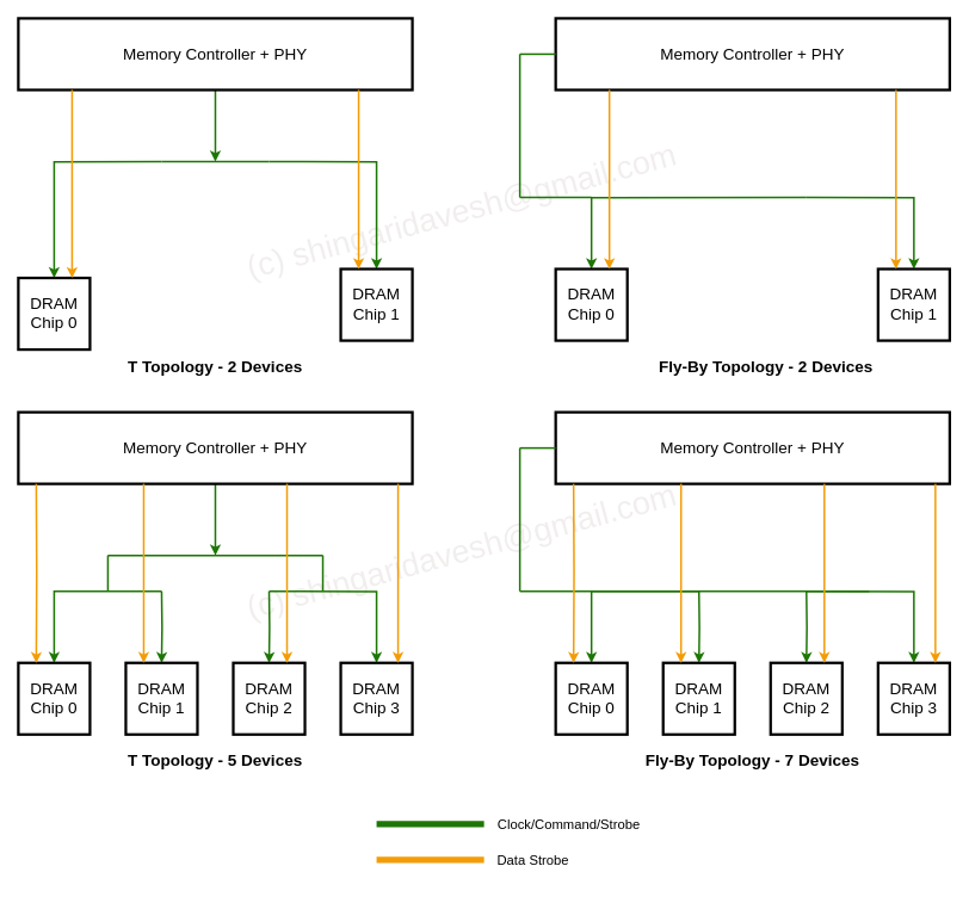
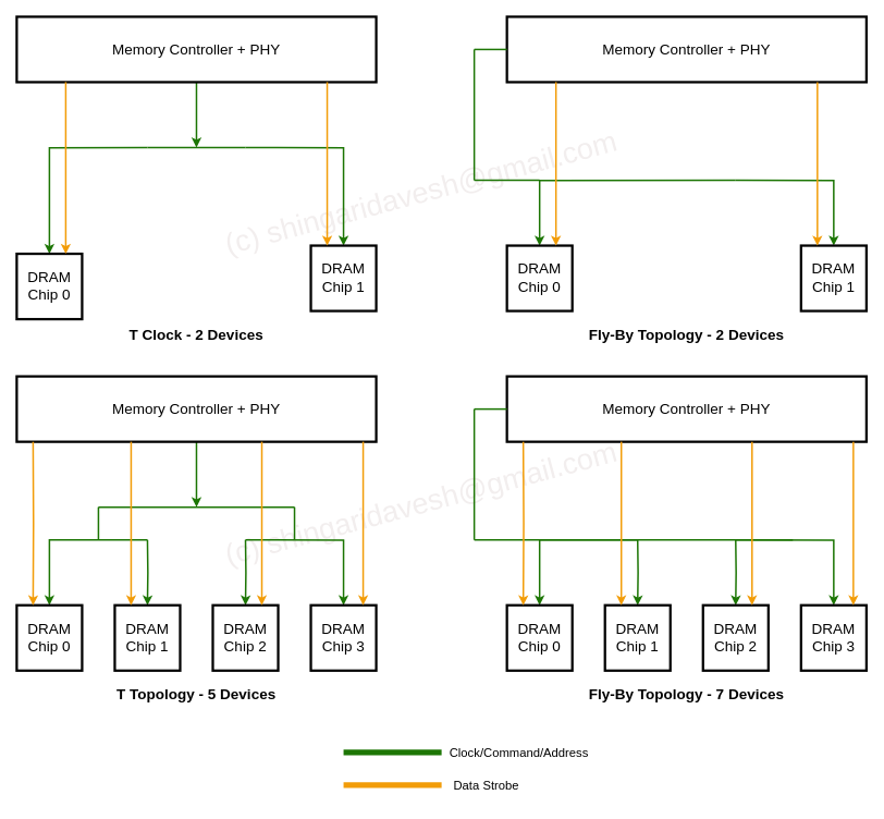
  <mxCell id="0" />
  <mxCell id="1" parent="0" />
  <mxCell id="2" value="(c) shingaridavesh@gmail.com" style="text;html=1;align=center;verticalAlign=middle;whiteSpace=wrap;rounded=0;fontSize=36;fontColor=#f2eeee;rotation=-15;" vertex="1" parent="1"><mxGeometry x="80" y="220" width="870" height="30" as="geometry" /></mxCell>
  <mxCell id="3" value="(c) shingaridavesh@gmail.com" style="text;html=1;align=center;verticalAlign=middle;whiteSpace=wrap;rounded=0;fontSize=36;fontColor=#f2eeee;rotation=-15;" vertex="1" parent="1"><mxGeometry x="80" y="600" width="870" height="30" as="geometry" /></mxCell>
  <mxCell id="4" style="edgeStyle=orthogonalEdgeStyle;rounded=0;orthogonalLoop=1;jettySize=auto;html=1;entryX=0.5;entryY=0;entryDx=0;entryDy=0;strokeWidth=2;strokeColor=#1d7605;" edge="1" parent="1" target="10"><mxGeometry relative="1" as="geometry"><mxPoint x="180" y="660" as="sourcePoint" /><Array as="points"><mxPoint x="180" y="660" /><mxPoint x="60" y="660" /></Array></mxGeometry></mxCell>
  <mxCell id="5" style="edgeStyle=orthogonalEdgeStyle;rounded=0;orthogonalLoop=1;jettySize=auto;html=1;strokeWidth=2;strokeColor=#1d7605;" edge="1" parent="1" target="11"><mxGeometry relative="1" as="geometry"><mxPoint x="180" y="660" as="sourcePoint" /></mxGeometry></mxCell>
  <mxCell id="6" style="edgeStyle=orthogonalEdgeStyle;rounded=0;orthogonalLoop=1;jettySize=auto;html=1;entryX=0.5;entryY=0;entryDx=0;entryDy=0;strokeWidth=2;strokeColor=#1d7605;" edge="1" parent="1" target="12"><mxGeometry relative="1" as="geometry"><mxPoint x="300" y="660" as="sourcePoint" /></mxGeometry></mxCell>
  <mxCell id="7" style="edgeStyle=orthogonalEdgeStyle;rounded=0;orthogonalLoop=1;jettySize=auto;html=1;strokeWidth=2;strokeColor=#1d7605;" edge="1" parent="1" target="13"><mxGeometry relative="1" as="geometry"><mxPoint x="300" y="660" as="sourcePoint" /></mxGeometry></mxCell>
  <mxCell id="8" style="edgeStyle=orthogonalEdgeStyle;rounded=0;orthogonalLoop=1;jettySize=auto;html=1;strokeWidth=2;strokeColor=#1d7605;" edge="1" parent="1" source="9"><mxGeometry relative="1" as="geometry"><mxPoint x="240" y="620" as="targetPoint" /></mxGeometry></mxCell>
  <mxCell id="9" value="Memory Controller + PHY" style="rounded=0;whiteSpace=wrap;html=1;fontSize=18;strokeWidth=3;" vertex="1" parent="1"><mxGeometry y="460" width="440" height="80" as="geometry" x="20" /></mxCell>
  <mxCell id="10" value="DRAM Chip 0" style="rounded=0;whiteSpace=wrap;html=1;fontSize=18;strokeWidth=3;" vertex="1" parent="1"><mxGeometry y="740" width="80" height="80" as="geometry" x="20" /></mxCell>
  <mxCell id="11" value="DRAM Chip 1" style="rounded=0;whiteSpace=wrap;html=1;fontSize=18;strokeWidth=3;" vertex="1" parent="1"><mxGeometry x="140" y="740" width="80" height="80" as="geometry" /></mxCell>
  <mxCell id="12" value="DRAM Chip 2" style="rounded=0;whiteSpace=wrap;html=1;fontSize=18;strokeWidth=3;" vertex="1" parent="1"><mxGeometry x="260" y="740" width="80" height="80" as="geometry" /></mxCell>
  <mxCell id="13" value="DRAM Chip 3" style="rounded=0;whiteSpace=wrap;html=1;fontSize=18;strokeWidth=3;" vertex="1" parent="1"><mxGeometry x="380" y="740" width="80" height="80" as="geometry" /></mxCell>
  <mxCell id="14" value="" style="endArrow=none;html=1;rounded=0;strokeWidth=2;strokeColor=#1d7605;" edge="1" parent="1"><mxGeometry width="50" height="50" relative="1" as="geometry"><mxPoint x="120" y="620" as="sourcePoint" /><mxPoint x="360" y="620" as="targetPoint" /></mxGeometry></mxCell>
  <mxCell id="15" value="" style="endArrow=none;html=1;rounded=0;strokeWidth=2;strokeColor=#1d7605;" edge="1" parent="1"><mxGeometry width="50" height="50" relative="1" as="geometry"><mxPoint x="120" y="660" as="sourcePoint" /><mxPoint x="120" y="620" as="targetPoint" /></mxGeometry></mxCell>
  <mxCell id="16" value="" style="endArrow=none;html=1;rounded=0;strokeWidth=2;strokeColor=#1d7605;" edge="1" parent="1"><mxGeometry width="50" height="50" relative="1" as="geometry"><mxPoint x="360" y="660" as="sourcePoint" /><mxPoint x="360" y="620" as="targetPoint" /></mxGeometry></mxCell>
  <mxCell id="17" style="edgeStyle=orthogonalEdgeStyle;rounded=0;orthogonalLoop=1;jettySize=auto;html=1;strokeWidth=2;entryX=0.25;entryY=0;entryDx=0;entryDy=0;strokeColor=#f29c07;" edge="1" parent="1" target="10"><mxGeometry relative="1" as="geometry"><mxPoint x="40" y="620" as="targetPoint" /><mxPoint x="40" y="540" as="sourcePoint" /></mxGeometry></mxCell>
  <mxCell id="18" style="edgeStyle=orthogonalEdgeStyle;rounded=0;orthogonalLoop=1;jettySize=auto;html=1;strokeWidth=2;entryX=0.25;entryY=0;entryDx=0;entryDy=0;strokeColor=#f29c07;" edge="1" parent="1"><mxGeometry relative="1" as="geometry"><mxPoint x="160" y="740" as="targetPoint" /><mxPoint x="160" y="540" as="sourcePoint" /></mxGeometry></mxCell>
  <mxCell id="19" style="edgeStyle=orthogonalEdgeStyle;rounded=0;orthogonalLoop=1;jettySize=auto;html=1;strokeWidth=2;entryX=0.25;entryY=0;entryDx=0;entryDy=0;strokeColor=#f29c07;" edge="1" parent="1"><mxGeometry relative="1" as="geometry"><mxPoint x="320" y="740" as="targetPoint" /><mxPoint x="320" y="540" as="sourcePoint" /></mxGeometry></mxCell>
  <mxCell id="20" style="edgeStyle=orthogonalEdgeStyle;rounded=0;orthogonalLoop=1;jettySize=auto;html=1;strokeWidth=2;entryX=0.25;entryY=0;entryDx=0;entryDy=0;strokeColor=#f29c07;" edge="1" parent="1"><mxGeometry relative="1" as="geometry"><mxPoint x="444" y="740" as="targetPoint" /><mxPoint x="444" y="540" as="sourcePoint" /></mxGeometry></mxCell>
  <mxCell id="21" style="edgeStyle=orthogonalEdgeStyle;rounded=0;orthogonalLoop=1;jettySize=auto;html=1;entryX=0.5;entryY=0;entryDx=0;entryDy=0;strokeWidth=2;strokeColor=#1d7605;" edge="1" parent="1" target="26"><mxGeometry relative="1" as="geometry"><mxPoint x="780" y="660" as="sourcePoint" /><Array as="points"><mxPoint x="780" y="660" /><mxPoint x="660" y="660" /></Array></mxGeometry></mxCell>
  <mxCell id="22" style="edgeStyle=orthogonalEdgeStyle;rounded=0;orthogonalLoop=1;jettySize=auto;html=1;strokeWidth=2;strokeColor=#1d7605;" edge="1" parent="1" target="27"><mxGeometry relative="1" as="geometry"><mxPoint x="780" y="660" as="sourcePoint" /></mxGeometry></mxCell>
  <mxCell id="23" style="edgeStyle=orthogonalEdgeStyle;rounded=0;orthogonalLoop=1;jettySize=auto;html=1;entryX=0.5;entryY=0;entryDx=0;entryDy=0;strokeWidth=2;strokeColor=#1d7605;" edge="1" parent="1" target="28"><mxGeometry relative="1" as="geometry"><mxPoint x="900" y="660" as="sourcePoint" /></mxGeometry></mxCell>
  <mxCell id="24" style="edgeStyle=orthogonalEdgeStyle;rounded=0;orthogonalLoop=1;jettySize=auto;html=1;strokeWidth=2;strokeColor=#1d7605;" edge="1" parent="1" target="29"><mxGeometry relative="1" as="geometry"><mxPoint x="900" y="660" as="sourcePoint" /></mxGeometry></mxCell>
  <mxCell id="25" value="Memory Controller + PHY" style="rounded=0;whiteSpace=wrap;html=1;fontSize=18;strokeWidth=3;" vertex="1" parent="1"><mxGeometry x="620" y="460" width="440" height="80" as="geometry" /></mxCell>
  <mxCell id="26" value="DRAM Chip 0" style="rounded=0;whiteSpace=wrap;html=1;fontSize=18;strokeWidth=3;" vertex="1" parent="1"><mxGeometry x="620" y="740" width="80" height="80" as="geometry" /></mxCell>
  <mxCell id="27" value="DRAM Chip 1" style="rounded=0;whiteSpace=wrap;html=1;fontSize=18;strokeWidth=3;" vertex="1" parent="1"><mxGeometry x="740" y="740" width="80" height="80" as="geometry" /></mxCell>
  <mxCell id="28" value="DRAM Chip 2" style="rounded=0;whiteSpace=wrap;html=1;fontSize=18;strokeWidth=3;" vertex="1" parent="1"><mxGeometry x="860" y="740" width="80" height="80" as="geometry" /></mxCell>
  <mxCell id="29" value="DRAM Chip 3" style="rounded=0;whiteSpace=wrap;html=1;fontSize=18;strokeWidth=3;" vertex="1" parent="1"><mxGeometry x="980" y="740" width="80" height="80" as="geometry" /></mxCell>
  <mxCell id="30" value="" style="endArrow=none;html=1;rounded=0;strokeWidth=2;strokeColor=#1d7605;" edge="1" parent="1"><mxGeometry width="50" height="50" relative="1" as="geometry"><mxPoint x="580" y="660" as="sourcePoint" /><mxPoint x="970" y="660" as="targetPoint" /></mxGeometry></mxCell>
  <mxCell id="31" value="" style="endArrow=none;html=1;rounded=0;strokeWidth=2;strokeColor=#1d7605;exitX=0;exitY=0.5;exitDx=0;exitDy=0;" edge="1" parent="1" source="25"><mxGeometry width="50" height="50" relative="1" as="geometry"><mxPoint x="720" y="660" as="sourcePoint" /><mxPoint x="580" y="500" as="targetPoint" /></mxGeometry></mxCell>
  <mxCell id="32" style="edgeStyle=orthogonalEdgeStyle;rounded=0;orthogonalLoop=1;jettySize=auto;html=1;strokeWidth=2;entryX=0.25;entryY=0;entryDx=0;entryDy=0;strokeColor=#f29c07;" edge="1" parent="1" target="26"><mxGeometry relative="1" as="geometry"><mxPoint x="640" y="620" as="targetPoint" /><mxPoint x="640" y="540" as="sourcePoint" /></mxGeometry></mxCell>
  <mxCell id="33" style="edgeStyle=orthogonalEdgeStyle;rounded=0;orthogonalLoop=1;jettySize=auto;html=1;strokeWidth=2;entryX=0.25;entryY=0;entryDx=0;entryDy=0;strokeColor=#f29c07;" edge="1" parent="1"><mxGeometry relative="1" as="geometry"><mxPoint x="760" y="740" as="targetPoint" /><mxPoint x="760" y="540" as="sourcePoint" /></mxGeometry></mxCell>
  <mxCell id="34" style="edgeStyle=orthogonalEdgeStyle;rounded=0;orthogonalLoop=1;jettySize=auto;html=1;strokeWidth=2;entryX=0.25;entryY=0;entryDx=0;entryDy=0;strokeColor=#f29c07;" edge="1" parent="1"><mxGeometry relative="1" as="geometry"><mxPoint x="920" y="740" as="targetPoint" /><mxPoint x="920" y="540" as="sourcePoint" /></mxGeometry></mxCell>
  <mxCell id="35" style="edgeStyle=orthogonalEdgeStyle;rounded=0;orthogonalLoop=1;jettySize=auto;html=1;strokeWidth=2;entryX=0.25;entryY=0;entryDx=0;entryDy=0;strokeColor=#f29c07;" edge="1" parent="1"><mxGeometry relative="1" as="geometry"><mxPoint x="1044" y="740" as="targetPoint" /><mxPoint x="1044" y="540" as="sourcePoint" /></mxGeometry></mxCell>
  <mxCell id="36" value="" style="endArrow=none;html=1;rounded=0;strokeWidth=2;strokeColor=#1d7605;" edge="1" parent="1"><mxGeometry width="50" height="50" relative="1" as="geometry"><mxPoint x="580" y="500" as="sourcePoint" /><mxPoint x="580" y="660" as="targetPoint" /></mxGeometry></mxCell>
  <mxCell id="37" value="" style="endArrow=none;html=1;rounded=0;strokeWidth=7;strokeColor=#1d7605;" edge="1" parent="1"><mxGeometry width="50" height="50" relative="1" as="geometry"><mxPoint x="420" y="920" as="sourcePoint" /><mxPoint x="540" y="920" as="targetPoint" /></mxGeometry></mxCell>
  <mxCell id="38" value="" style="endArrow=none;html=1;rounded=0;strokeWidth=7;strokeColor=#f29c08;" edge="1" parent="1"><mxGeometry width="50" height="50" relative="1" as="geometry"><mxPoint x="420" y="960" as="sourcePoint" /><mxPoint x="540" y="960" as="targetPoint" /></mxGeometry></mxCell>
- <mxCell id="39" value="Clock/Command/Strobe" style="text;html=1;align=center;verticalAlign=middle;whiteSpace=wrap;rounded=0;fontSize=15;" vertex="1" parent="1"><mxGeometry x="550" y="900" width="170" height="40" as="geometry" /></mxCell>
+ <mxCell id="39" value="Clock/Command/Address" style="text;html=1;align=center;verticalAlign=middle;whiteSpace=wrap;rounded=0;fontSize=15;" vertex="1" parent="1"><mxGeometry x="550" y="900" width="170" height="40" as="geometry" /></mxCell>
  <mxCell id="40" value="Data Strobe" style="text;html=1;align=center;verticalAlign=middle;whiteSpace=wrap;rounded=0;fontSize=15;" vertex="1" parent="1"><mxGeometry x="550" y="940" width="90" height="40" as="geometry" /></mxCell>
  <mxCell id="41" value="T Topology - 5 Devices" style="text;html=1;align=center;verticalAlign=middle;whiteSpace=wrap;rounded=0;fontSize=18;fontStyle=1" vertex="1" parent="1"><mxGeometry y="830" width="440" height="40" as="geometry" x="20" /></mxCell>
  <mxCell id="42" value="Fly-By Topology - 7 Devices" style="text;html=1;align=center;verticalAlign=middle;whiteSpace=wrap;rounded=0;fontSize=18;fontStyle=1" vertex="1" parent="1"><mxGeometry x="620" y="830" width="440" height="40" as="geometry" /></mxCell>
  <mxCell id="43" style="edgeStyle=orthogonalEdgeStyle;rounded=0;orthogonalLoop=1;jettySize=auto;html=1;strokeWidth=2;strokeColor=#1d7605;" edge="1" parent="1" target="47"><mxGeometry relative="1" as="geometry"><mxPoint x="180" y="180" as="sourcePoint" /></mxGeometry></mxCell>
  <mxCell id="44" style="edgeStyle=orthogonalEdgeStyle;rounded=0;orthogonalLoop=1;jettySize=auto;html=1;entryX=0.5;entryY=0;entryDx=0;entryDy=0;strokeWidth=2;strokeColor=#1d7605;" edge="1" parent="1" target="48"><mxGeometry relative="1" as="geometry"><mxPoint x="300" y="180" as="sourcePoint" /></mxGeometry></mxCell>
  <mxCell id="45" style="edgeStyle=orthogonalEdgeStyle;rounded=0;orthogonalLoop=1;jettySize=auto;html=1;strokeWidth=2;strokeColor=#1d7605;" edge="1" parent="1" source="46"><mxGeometry relative="1" as="geometry"><mxPoint x="240" y="180" as="targetPoint" /></mxGeometry></mxCell>
  <mxCell id="46" value="Memory Controller + PHY" style="rounded=0;whiteSpace=wrap;html=1;fontSize=18;strokeWidth=3;" vertex="1" parent="1"><mxGeometry y="20" width="440" height="80" as="geometry" x="20" /></mxCell>
  <mxCell id="47" value="DRAM Chip 0" style="rounded=0;whiteSpace=wrap;html=1;fontSize=18;strokeWidth=3;" vertex="1" parent="1"><mxGeometry y="310" width="80" height="80" as="geometry" x="20" /></mxCell>
  <mxCell id="48" value="DRAM Chip 1" style="rounded=0;whiteSpace=wrap;html=1;fontSize=18;strokeWidth=3;" vertex="1" parent="1"><mxGeometry x="380" y="300" width="80" height="80" as="geometry" /></mxCell>
  <mxCell id="49" value="" style="endArrow=none;html=1;rounded=0;strokeWidth=2;strokeColor=#1d7605;" edge="1" parent="1"><mxGeometry width="50" height="50" relative="1" as="geometry"><mxPoint x="180" y="180" as="sourcePoint" /><mxPoint x="300" y="180" as="targetPoint" /></mxGeometry></mxCell>
  <mxCell id="50" style="edgeStyle=orthogonalEdgeStyle;rounded=0;orthogonalLoop=1;jettySize=auto;html=1;strokeWidth=2;entryX=0.25;entryY=0;entryDx=0;entryDy=0;strokeColor=#f29c07;" edge="1" parent="1"><mxGeometry relative="1" as="geometry"><mxPoint x="80" y="310" as="targetPoint" /><mxPoint x="80" y="100" as="sourcePoint" /></mxGeometry></mxCell>
  <mxCell id="51" style="edgeStyle=orthogonalEdgeStyle;rounded=0;orthogonalLoop=1;jettySize=auto;html=1;strokeWidth=2;entryX=0.25;entryY=0;entryDx=0;entryDy=0;strokeColor=#f29c07;" edge="1" parent="1"><mxGeometry relative="1" as="geometry"><mxPoint x="400" y="300" as="targetPoint" /><mxPoint x="400" y="100" as="sourcePoint" /></mxGeometry></mxCell>
  <mxCell id="52" style="edgeStyle=orthogonalEdgeStyle;rounded=0;orthogonalLoop=1;jettySize=auto;html=1;strokeWidth=2;strokeColor=#1d7605;" edge="1" parent="1" target="55"><mxGeometry relative="1" as="geometry"><mxPoint x="900" y="220" as="sourcePoint" /></mxGeometry></mxCell>
  <mxCell id="53" style="edgeStyle=orthogonalEdgeStyle;rounded=0;orthogonalLoop=1;jettySize=auto;html=1;entryX=0.5;entryY=0;entryDx=0;entryDy=0;strokeWidth=2;strokeColor=#1d7605;" edge="1" parent="1" target="56"><mxGeometry relative="1" as="geometry"><mxPoint x="900" y="220" as="sourcePoint" /></mxGeometry></mxCell>
  <mxCell id="54" value="Memory Controller + PHY" style="rounded=0;whiteSpace=wrap;html=1;fontSize=18;strokeWidth=3;" vertex="1" parent="1"><mxGeometry x="620" y="20" width="440" height="80" as="geometry" /></mxCell>
  <mxCell id="55" value="DRAM Chip 0" style="rounded=0;whiteSpace=wrap;html=1;fontSize=18;strokeWidth=3;" vertex="1" parent="1"><mxGeometry x="620" y="300" width="80" height="80" as="geometry" /></mxCell>
  <mxCell id="56" value="DRAM Chip 1" style="rounded=0;whiteSpace=wrap;html=1;fontSize=18;strokeWidth=3;" vertex="1" parent="1"><mxGeometry x="980" y="300" width="80" height="80" as="geometry" /></mxCell>
  <mxCell id="57" value="" style="endArrow=none;html=1;rounded=0;strokeWidth=2;strokeColor=#1d7605;" edge="1" parent="1"><mxGeometry width="50" height="50" relative="1" as="geometry"><mxPoint x="580" y="220" as="sourcePoint" /><mxPoint x="660" y="220" as="targetPoint" /></mxGeometry></mxCell>
  <mxCell id="58" value="" style="endArrow=none;html=1;rounded=0;strokeWidth=2;strokeColor=#1d7605;exitX=0;exitY=0.5;exitDx=0;exitDy=0;" edge="1" parent="1" source="54"><mxGeometry width="50" height="50" relative="1" as="geometry"><mxPoint x="720" y="220" as="sourcePoint" /><mxPoint x="580" y="60" as="targetPoint" /></mxGeometry></mxCell>
  <mxCell id="59" style="edgeStyle=orthogonalEdgeStyle;rounded=0;orthogonalLoop=1;jettySize=auto;html=1;strokeWidth=2;entryX=0.25;entryY=0;entryDx=0;entryDy=0;strokeColor=#f29c07;" edge="1" parent="1"><mxGeometry relative="1" as="geometry"><mxPoint x="680" y="300" as="targetPoint" /><mxPoint x="680" y="100" as="sourcePoint" /></mxGeometry></mxCell>
  <mxCell id="60" style="edgeStyle=orthogonalEdgeStyle;rounded=0;orthogonalLoop=1;jettySize=auto;html=1;strokeWidth=2;entryX=0.25;entryY=0;entryDx=0;entryDy=0;strokeColor=#f29c07;" edge="1" parent="1"><mxGeometry relative="1" as="geometry"><mxPoint x="1000" y="300" as="targetPoint" /><mxPoint x="1000" y="100" as="sourcePoint" /></mxGeometry></mxCell>
  <mxCell id="61" value="" style="endArrow=none;html=1;rounded=0;strokeWidth=2;strokeColor=#1d7605;" edge="1" parent="1"><mxGeometry width="50" height="50" relative="1" as="geometry"><mxPoint x="580" y="60" as="sourcePoint" /><mxPoint x="580" y="220" as="targetPoint" /></mxGeometry></mxCell>
- <mxCell id="62" value="T Topology - 2 Devices" style="text;html=1;align=center;verticalAlign=middle;whiteSpace=wrap;rounded=0;fontSize=18;fontStyle=1" vertex="1" parent="1"><mxGeometry y="390" width="440" height="40" as="geometry" x="20" /></mxCell>
- <mxCell id="63" value="Fly-By Topology - 2 Devices" style="text;html=1;align=center;verticalAlign=middle;whiteSpace=wrap;rounded=0;fontSize=18;fontStyle=1" vertex="1" parent="1"><mxGeometry x="635" y="390" width="440" height="40" as="geometry" /></mxCell>
+ <mxCell id="62" value="T Clock - 2 Devices" style="text;html=1;align=center;verticalAlign=middle;whiteSpace=wrap;rounded=0;fontSize=18;fontStyle=1" vertex="1" parent="1"><mxGeometry y="390" width="440" height="40" as="geometry" x="20" /></mxCell>
+ <mxCell id="63" value="Fly-By Topology - 2 Devices" style="text;html=1;align=center;verticalAlign=middle;whiteSpace=wrap;rounded=0;fontSize=18;fontStyle=1" vertex="1" parent="1"><mxGeometry x="620" y="390" width="440" height="40" as="geometry" /></mxCell>
